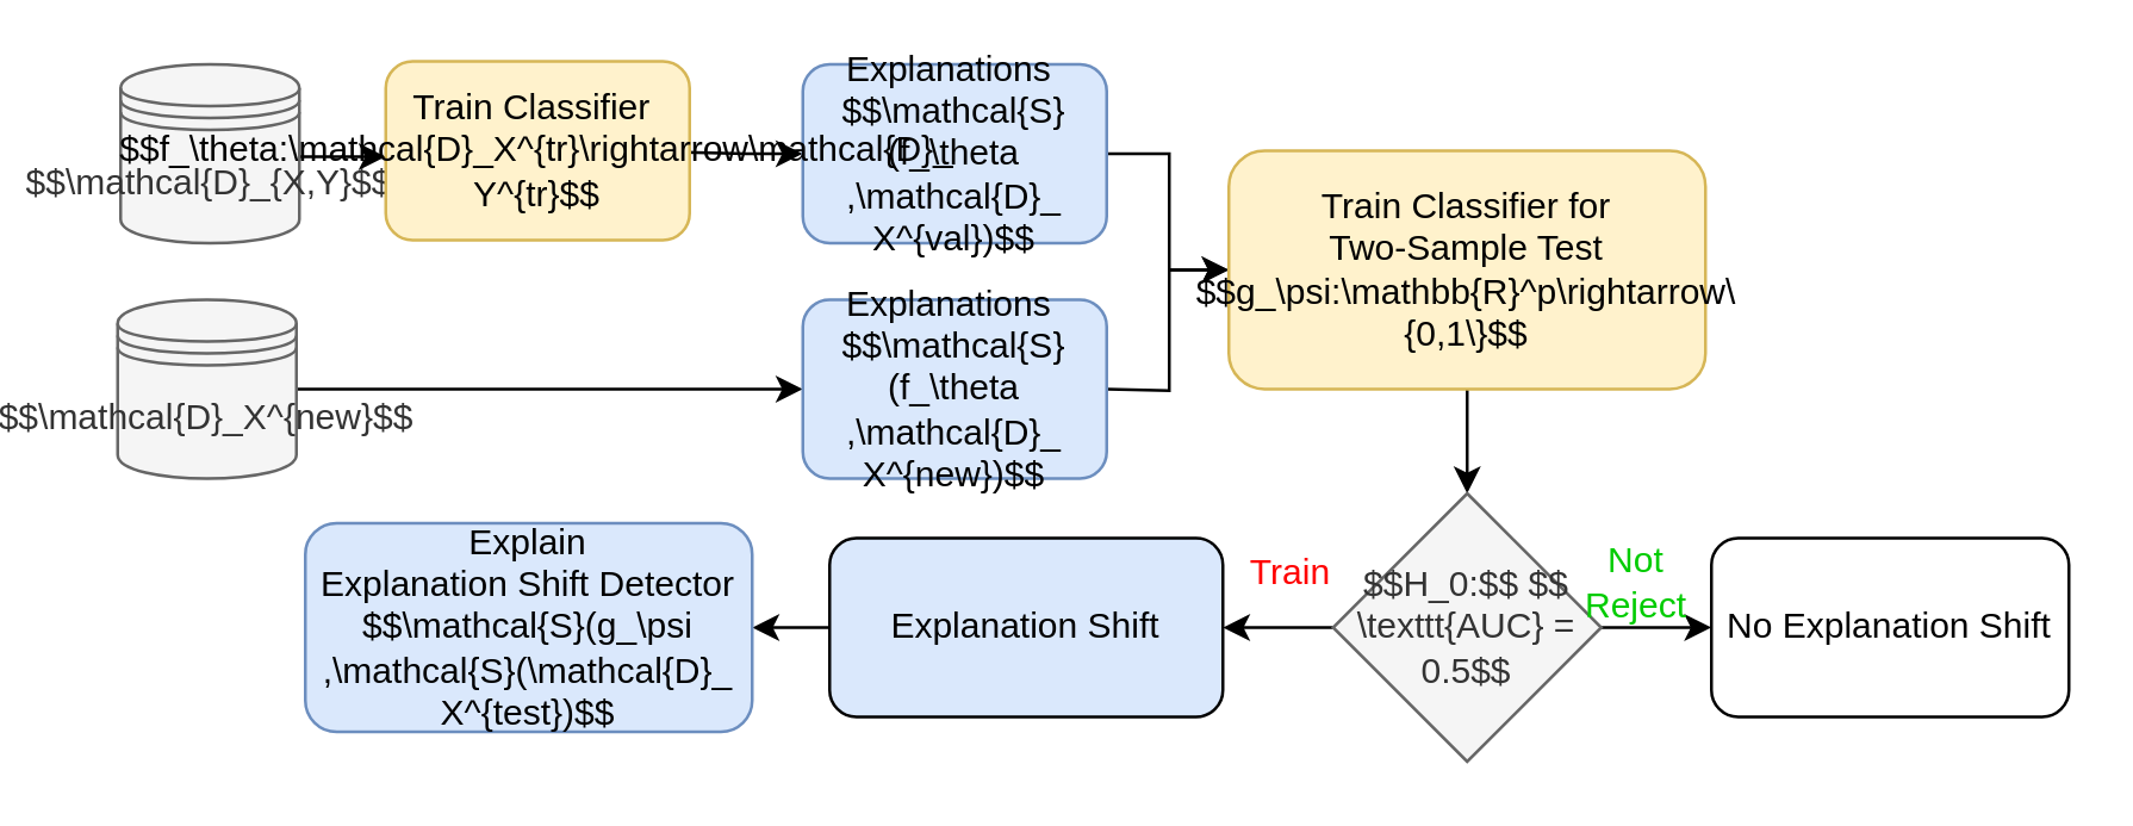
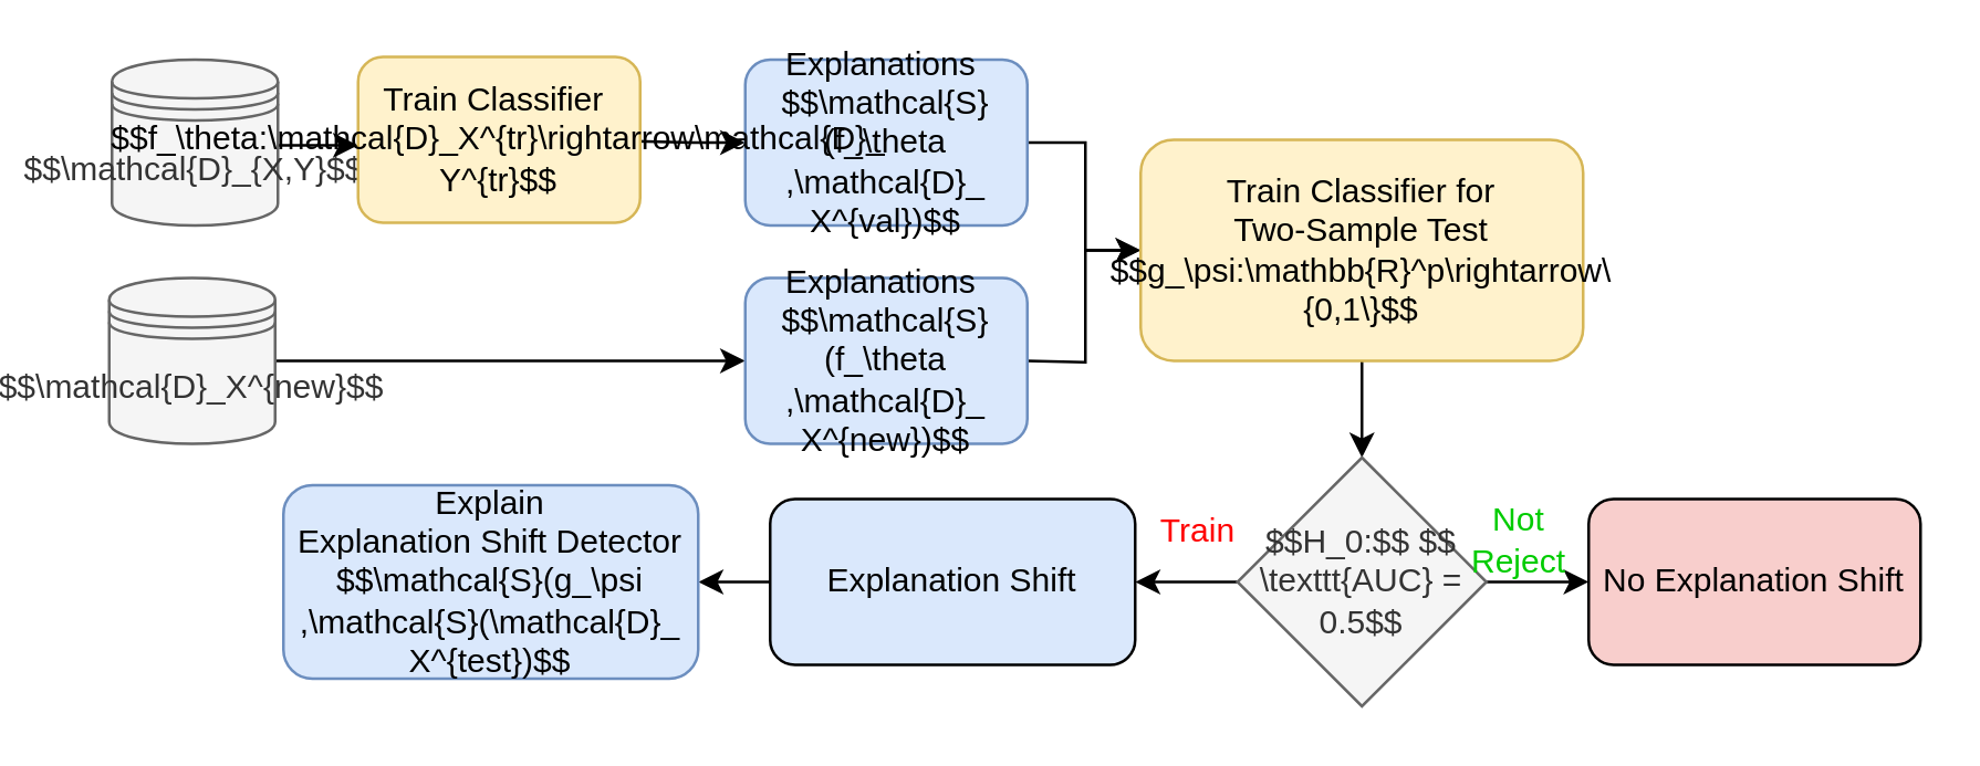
  <mxCell id="0" />
  <mxCell id="1" parent="0" />
  <mxCell id="2" value="" style="edgeStyle=orthogonalEdgeStyle;rounded=0;orthogonalLoop=1;jettySize=auto;html=1;" parent="1" target="8" edge="1"><mxGeometry relative="1" as="geometry"><mxPoint x="210" y="50.5" as="sourcePoint" /></mxGeometry></mxCell>
  <mxCell id="3" value="" style="edgeStyle=orthogonalEdgeStyle;rounded=0;orthogonalLoop=1;jettySize=auto;html=1;" parent="1" edge="1"><mxGeometry relative="1" as="geometry"><mxPoint x="110" y="51.5" as="targetPoint" /><mxPoint x="81" y="52" as="sourcePoint" /></mxGeometry></mxCell>
  <mxCell id="4" value="$$\mathcal{D}_{X,Y}$$" style="shape=datastore;whiteSpace=wrap;html=1;fillColor=#f5f5f5;strokeColor=#666666;fontColor=#333333;" parent="1" vertex="1"><mxGeometry x="21" y="21" width="60" height="60" as="geometry" /></mxCell>
  <mxCell id="5" value="" style="edgeStyle=orthogonalEdgeStyle;rounded=0;orthogonalLoop=1;jettySize=auto;html=1;entryX=0;entryY=0.5;entryDx=0;entryDy=0;" parent="1" source="6" target="21" edge="1"><mxGeometry relative="1" as="geometry"><mxPoint x="232" y="130" as="targetPoint" /></mxGeometry></mxCell>
  <mxCell id="6" value="$$\mathcal{D}_X^{new}$$" style="shape=datastore;whiteSpace=wrap;html=1;fillColor=#f5f5f5;strokeColor=#666666;fontColor=#333333;" parent="1" vertex="1"><mxGeometry y="100" width="60" height="60" as="geometry" x="20" /></mxCell>
  <mxCell id="7" value="" style="edgeStyle=orthogonalEdgeStyle;rounded=0;orthogonalLoop=1;jettySize=auto;html=1;" parent="1" source="8" target="11" edge="1"><mxGeometry relative="1" as="geometry"><Array as="points"><mxPoint x="373" y="51" /><mxPoint x="373" y="90" /></Array></mxGeometry></mxCell>
  <mxCell id="8" value="Explanations&amp;nbsp;&lt;br&gt;$$\mathcal{S}(f_\theta&lt;br&gt;,\mathcal{D}_&lt;br&gt;X^{val})$$" style="rounded=1;whiteSpace=wrap;html=1;fontSize=12;glass=0;strokeWidth=1;shadow=0;fillColor=#dae8fc;strokeColor=#6c8ebf;" parent="1" vertex="1"><mxGeometry x="250" y="21" width="102" height="60" as="geometry" /></mxCell>
  <mxCell id="9" value="" style="edgeStyle=orthogonalEdgeStyle;rounded=0;orthogonalLoop=1;jettySize=auto;html=1;" parent="1" target="11" edge="1"><mxGeometry relative="1" as="geometry"><mxPoint x="352" y="130" as="sourcePoint" /></mxGeometry></mxCell>
  <mxCell id="10" value="" style="edgeStyle=orthogonalEdgeStyle;rounded=0;orthogonalLoop=1;jettySize=auto;html=1;" parent="1" source="11" target="14" edge="1"><mxGeometry relative="1" as="geometry" /></mxCell>
  <mxCell id="11" value="Train Classifier for&lt;br&gt;Two-Sample Test&lt;br&gt;$$g_\psi:\mathbb{R}^p\rightarrow\{0,1\}$$" style="rounded=1;whiteSpace=wrap;html=1;fontSize=12;glass=0;strokeWidth=1;shadow=0;horizontal=1;fillColor=#fff2cc;strokeColor=#d6b656;" parent="1" vertex="1"><mxGeometry x="393" y="50" width="160" height="80" as="geometry" /></mxCell>
  <mxCell id="12" value="" style="edgeStyle=orthogonalEdgeStyle;rounded=0;orthogonalLoop=1;jettySize=auto;html=1;" parent="1" source="14" target="15" edge="1"><mxGeometry relative="1" as="geometry" /></mxCell>
  <mxCell id="13" value="" style="edgeStyle=orthogonalEdgeStyle;rounded=0;orthogonalLoop=1;jettySize=auto;html=1;" parent="1" source="14" target="17" edge="1"><mxGeometry relative="1" as="geometry" /></mxCell>
  <mxCell id="14" value="$$H_0:$$ $$ \texttt{AUC} = 0.5$$" style="rhombus;whiteSpace=wrap;html=1;fillColor=#f5f5f5;fontColor=#333333;strokeColor=#666666;" parent="1" vertex="1"><mxGeometry x="428" y="165" width="90" height="90" as="geometry" /></mxCell>
- <mxCell id="15" value="No Explanation Shift" style="rounded=1;whiteSpace=wrap;html=1;" parent="1" vertex="1"><mxGeometry x="555" y="180" width="120" height="60" as="geometry" /></mxCell>
+ <mxCell id="15" value="No Explanation Shift" style="rounded=1;whiteSpace=wrap;html=1;fillColor=#f8cecc;" parent="1" vertex="1"><mxGeometry x="555" y="180" width="120" height="60" as="geometry" /></mxCell>
  <mxCell id="16" value="" style="edgeStyle=orthogonalEdgeStyle;rounded=0;orthogonalLoop=1;jettySize=auto;html=1;" parent="1" source="17" target="18" edge="1"><mxGeometry relative="1" as="geometry" /></mxCell>
  <mxCell id="17" value="Explanation Shift" style="rounded=1;whiteSpace=wrap;html=1;fillColor=#dae8fc;" parent="1" vertex="1"><mxGeometry x="259" y="180" width="132" height="60" as="geometry" /></mxCell>
  <mxCell id="18" value="Explain&lt;br&gt;Explanation Shift Detector&lt;br&gt;$$\mathcal{S}(g_\psi&lt;br style=&quot;border-color: var(--border-color);&quot;&gt;,\mathcal{S}(\mathcal{D}_&lt;br style=&quot;border-color: var(--border-color);&quot;&gt;X^{test})$$" style="rounded=1;whiteSpace=wrap;html=1;fontSize=12;glass=0;strokeWidth=1;shadow=0;fillColor=#dae8fc;strokeColor=#6c8ebf;" parent="1" vertex="1"><mxGeometry x="83" y="175" width="150" height="70" as="geometry" /></mxCell>
  <mxCell id="19" value="&lt;font color=&quot;#00cc00&quot;&gt;Not&lt;br&gt;Reject&lt;br&gt;&lt;/font&gt;" style="text;strokeColor=none;align=center;fillColor=none;html=1;verticalAlign=middle;whiteSpace=wrap;rounded=0;" parent="1" vertex="1"><mxGeometry x="500" y="180" width="60" height="30" as="geometry" /></mxCell>
  <mxCell id="20" value="&lt;font color=&quot;#ff0000&quot;&gt;Train&lt;/font&gt;" style="text;strokeColor=none;align=center;fillColor=none;html=1;verticalAlign=middle;whiteSpace=wrap;rounded=0;" parent="1" vertex="1"><mxGeometry x="384" y="177" width="60" height="30" as="geometry" /></mxCell>
  <mxCell id="21" value="Explanations&amp;nbsp;&lt;br&gt;$$\mathcal{S}(f_\theta&lt;br&gt;,\mathcal{D}_&lt;br&gt;X^{new})$$" style="rounded=1;whiteSpace=wrap;html=1;fontSize=12;glass=0;strokeWidth=1;shadow=0;fillColor=#dae8fc;strokeColor=#6c8ebf;" parent="1" vertex="1"><mxGeometry x="250" y="100" width="102" height="60" as="geometry" /></mxCell>
  <mxCell id="22" value="Train Classifier&amp;nbsp;&lt;br&gt;$$f_\theta:\mathcal{D}_X^{tr}\rightarrow\mathcal{D}_&lt;br&gt;Y^{tr}$$" style="rounded=1;whiteSpace=wrap;html=1;fontSize=12;glass=0;strokeWidth=1;shadow=0;fillColor=#fff2cc;strokeColor=#d6b656;" parent="1" vertex="1"><mxGeometry x="110" width="102" height="60" as="geometry" y="20" /></mxCell>
